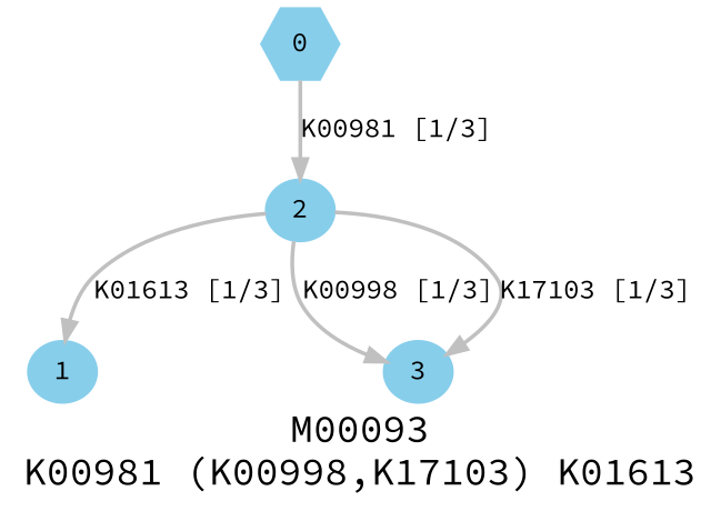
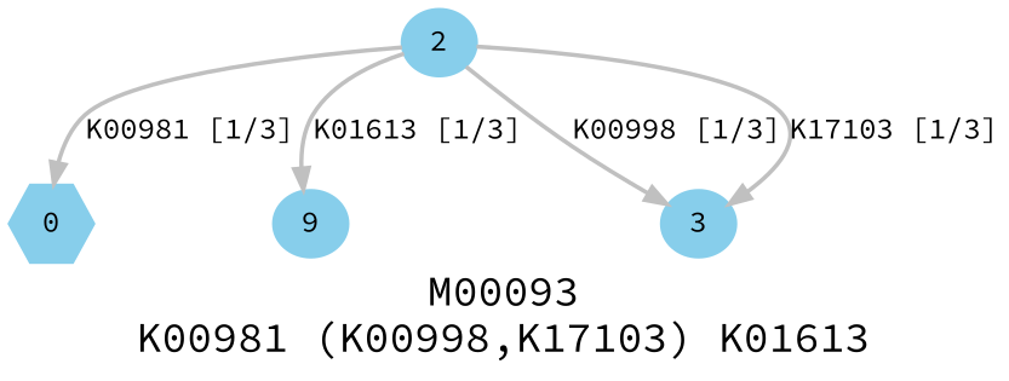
  digraph {
    fontname="Source Code Pro"
    fontsize=20
    label="M00093\nK00981 (K00998,K17103) K01613"
    node [color=skyblue fontname="Source Code Pro" shape=ellipse style=filled]
    edge [color=grey fontname="Source Code Pro" style=bold]
    0 [height=.3 shape=hexagon width=.3]
-   1 [height=.3 width=.3]
+   1 [height=.3 width=.3 label=9]
    2 [height=.3 width=.3]
    3 [height=.3 width=.3]
    subgraph sub_1 {
      0
      1
      2
      3
    }
-   0 -> 2 [label="K00981 [1/3]"]
+   2 -> 0 [label="K00981 [1/3]"]
    2 -> 1 [label="K01613 [1/3]"]
    2 -> 3 [label="K00998 [1/3]"]
    2 -> 3 [label="K17103 [1/3]"]
  }
